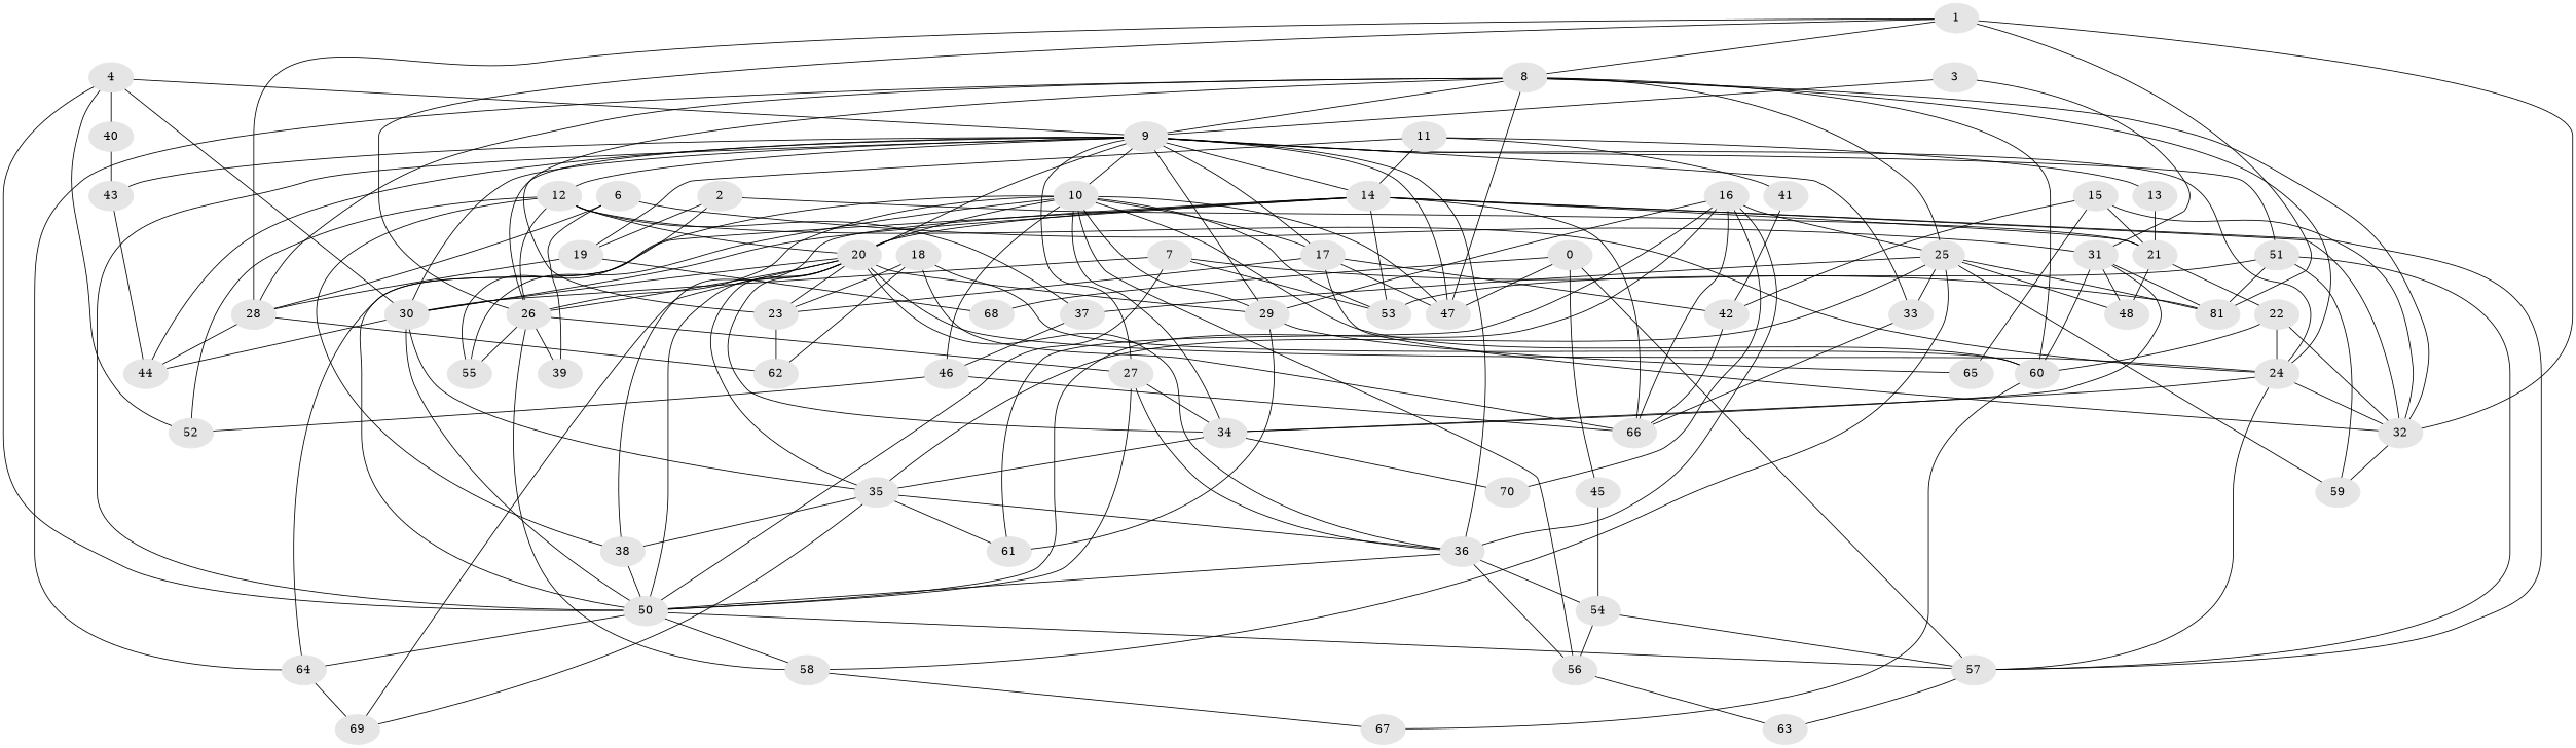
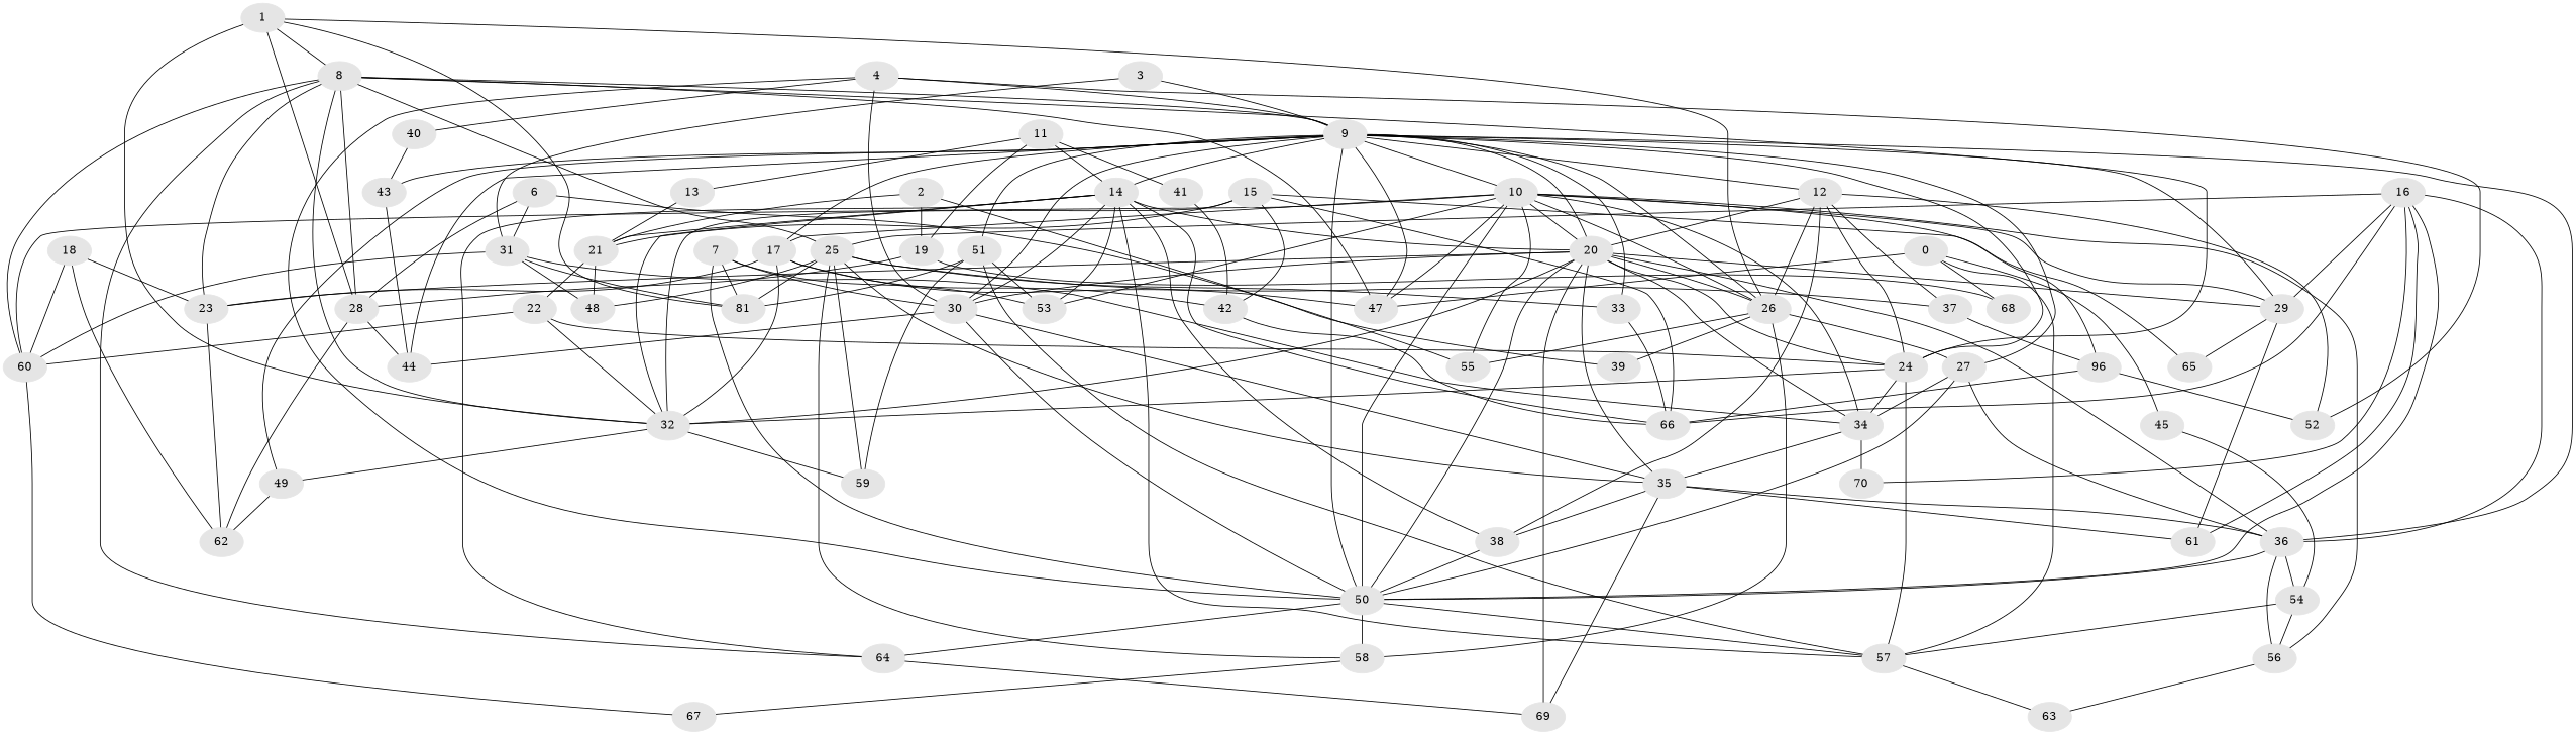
  graph {
    node [color=gray90 style=filled]
    edge [weight=1.0]
    1
    8
    26
    28
    32
    n6 [label=81]
    9
    47
    23
    24
    25
    60
    64
    55
    39
    27
    58
    44
    62
+   49
    59
    2
    19
    21
    68
    22
    48
    3
    31
    30
    50
    10
    12
    14
    17
    20
    29
    33
    36
    43
    51
    34
    4
    40
    52
    35
    57
    n48 [label=0]
    45
    54
    63
    6
    7
    53
    37
    67
    69
-   46
+   46 [label=96]
    56
    38
    66
    42
    65
    61
    70
    11
    13
    41
    15
    16
    18
    1 -- 8
    1 -- 26
    1 -- 28
    1 -- 32 [weight=2.0]
    1 -- n6
    8 -- 28
    8 -- 32
    8 -- 9
    8 -- 47 [weight=2.0]
    8 -- 23
    8 -- 24
    8 -- 25
    8 -- 60
    8 -- 64
    26 -- 55
    26 -- 39
    26 -- 27
    26 -- 58
    28 -- 44
    28 -- 62
+   32 -- 49
    32 -- 59
    9 -- 26
    9 -- 47
    9 -- 24 [weight=2.0]
    9 -- 27
    9 -- 44
+   9 -- 49
    9 -- 30
    9 -- 50 [weight=3.0]
    9 -- 10
    9 -- 12
    9 -- 14
    9 -- 17
    9 -- 20
    9 -- 29
    9 -- 33
    9 -- 36 [weight=2.0]
    9 -- 43
    9 -- 51
    23 -- 62
    24 -- 32
    24 -- 34
    24 -- 57
    25 -- n6 [weight=2.0]
    25 -- 58
    25 -- 59
    25 -- 48
    25 -- 33 [weight=2.0]
    25 -- 35
    25 -- 37
    60 -- 67
    64 -- 69
    27 -- 50
    27 -- 36
    27 -- 34
    58 -- 67
+   49 -- 62
    2 -- 55
    2 -- 19
    2 -- 21
    19 -- 28
    19 -- 68
    21 -- 22
    21 -- 48
    22 -- 32
    22 -- 24
    22 -- 60
    3 -- 9
    3 -- 31
    31 -- n6
    31 -- 60
    31 -- 48
    31 -- 34
    30 -- 44
    30 -- 50
    30 -- 35
    50 -- 64
    50 -- 58 [weight=2.0]
    50 -- 57 [weight=2.0]
    10 -- 26
    10 -- 47
    10 -- 60
    10 -- 55
    10 -- 50 [weight=3.0]
    10 -- 17
    10 -- 20
    10 -- 29
    10 -- 34
    10 -- 53
    10 -- 46
    10 -- 56
    12 -- 26
    12 -- 24
    12 -- 20
    12 -- 52
    12 -- 37
    12 -- 38
    14 -- 32
    14 -- 64
    14 -- 21
    14 -- 30
    14 -- 20
    14 -- 57
    14 -- 53
    14 -- 38
    14 -- 66
    17 -- 32 [weight=2.0]
    17 -- 47
    17 -- 23 [weight=3.0]
    17 -- 42
    20 -- 26
+   20 -- 32 [weight=3.0]
    20 -- 23
    20 -- 24
    20 -- 30
    20 -- 50 [weight=2.0]
    20 -- 29
    20 -- 36
    20 -- 34
    20 -- 35
    20 -- 69
    29 -- 65
    29 -- 61
    33 -- 66
    36 -- 50
    36 -- 54
    36 -- 56
    43 -- 44
    51 -- n6
    51 -- 59
    51 -- 57
    51 -- 53
    34 -- 35
    34 -- 70
    4 -- 9
    4 -- 30
    4 -- 50
    4 -- 40
    4 -- 52
    40 -- 43
    35 -- 36
    35 -- 69
    35 -- 38
    35 -- 61
    57 -- 63
    n48 -- 47
    n48 -- 68
    n48 -- 57
    n48 -- 45
    45 -- 54
    54 -- 57
    54 -- 56
    6 -- 28
    6 -- 39
    6 -- 31
    7 -- n6
    7 -- 30
    7 -- 50
    7 -- 53
    37 -- 46
    46 -- 52
    46 -- 66
    56 -- 63
    38 -- 50
    42 -- 66
    11 -- 19
    11 -- 14
    11 -- 13
    11 -- 41
    13 -- 21
    41 -- 42
    15 -- 32 [weight=2.0]
    15 -- 21
    15 -- 42
    15 -- 65
    16 -- 25 [weight=2.0]
    16 -- 50
    16 -- 29
    16 -- 36
    16 -- 66
    16 -- 61
    16 -- 70
    18 -- 23
    18 -- 60
    18 -- 62
-   18 -- 66
+   15 -- 66
  }
